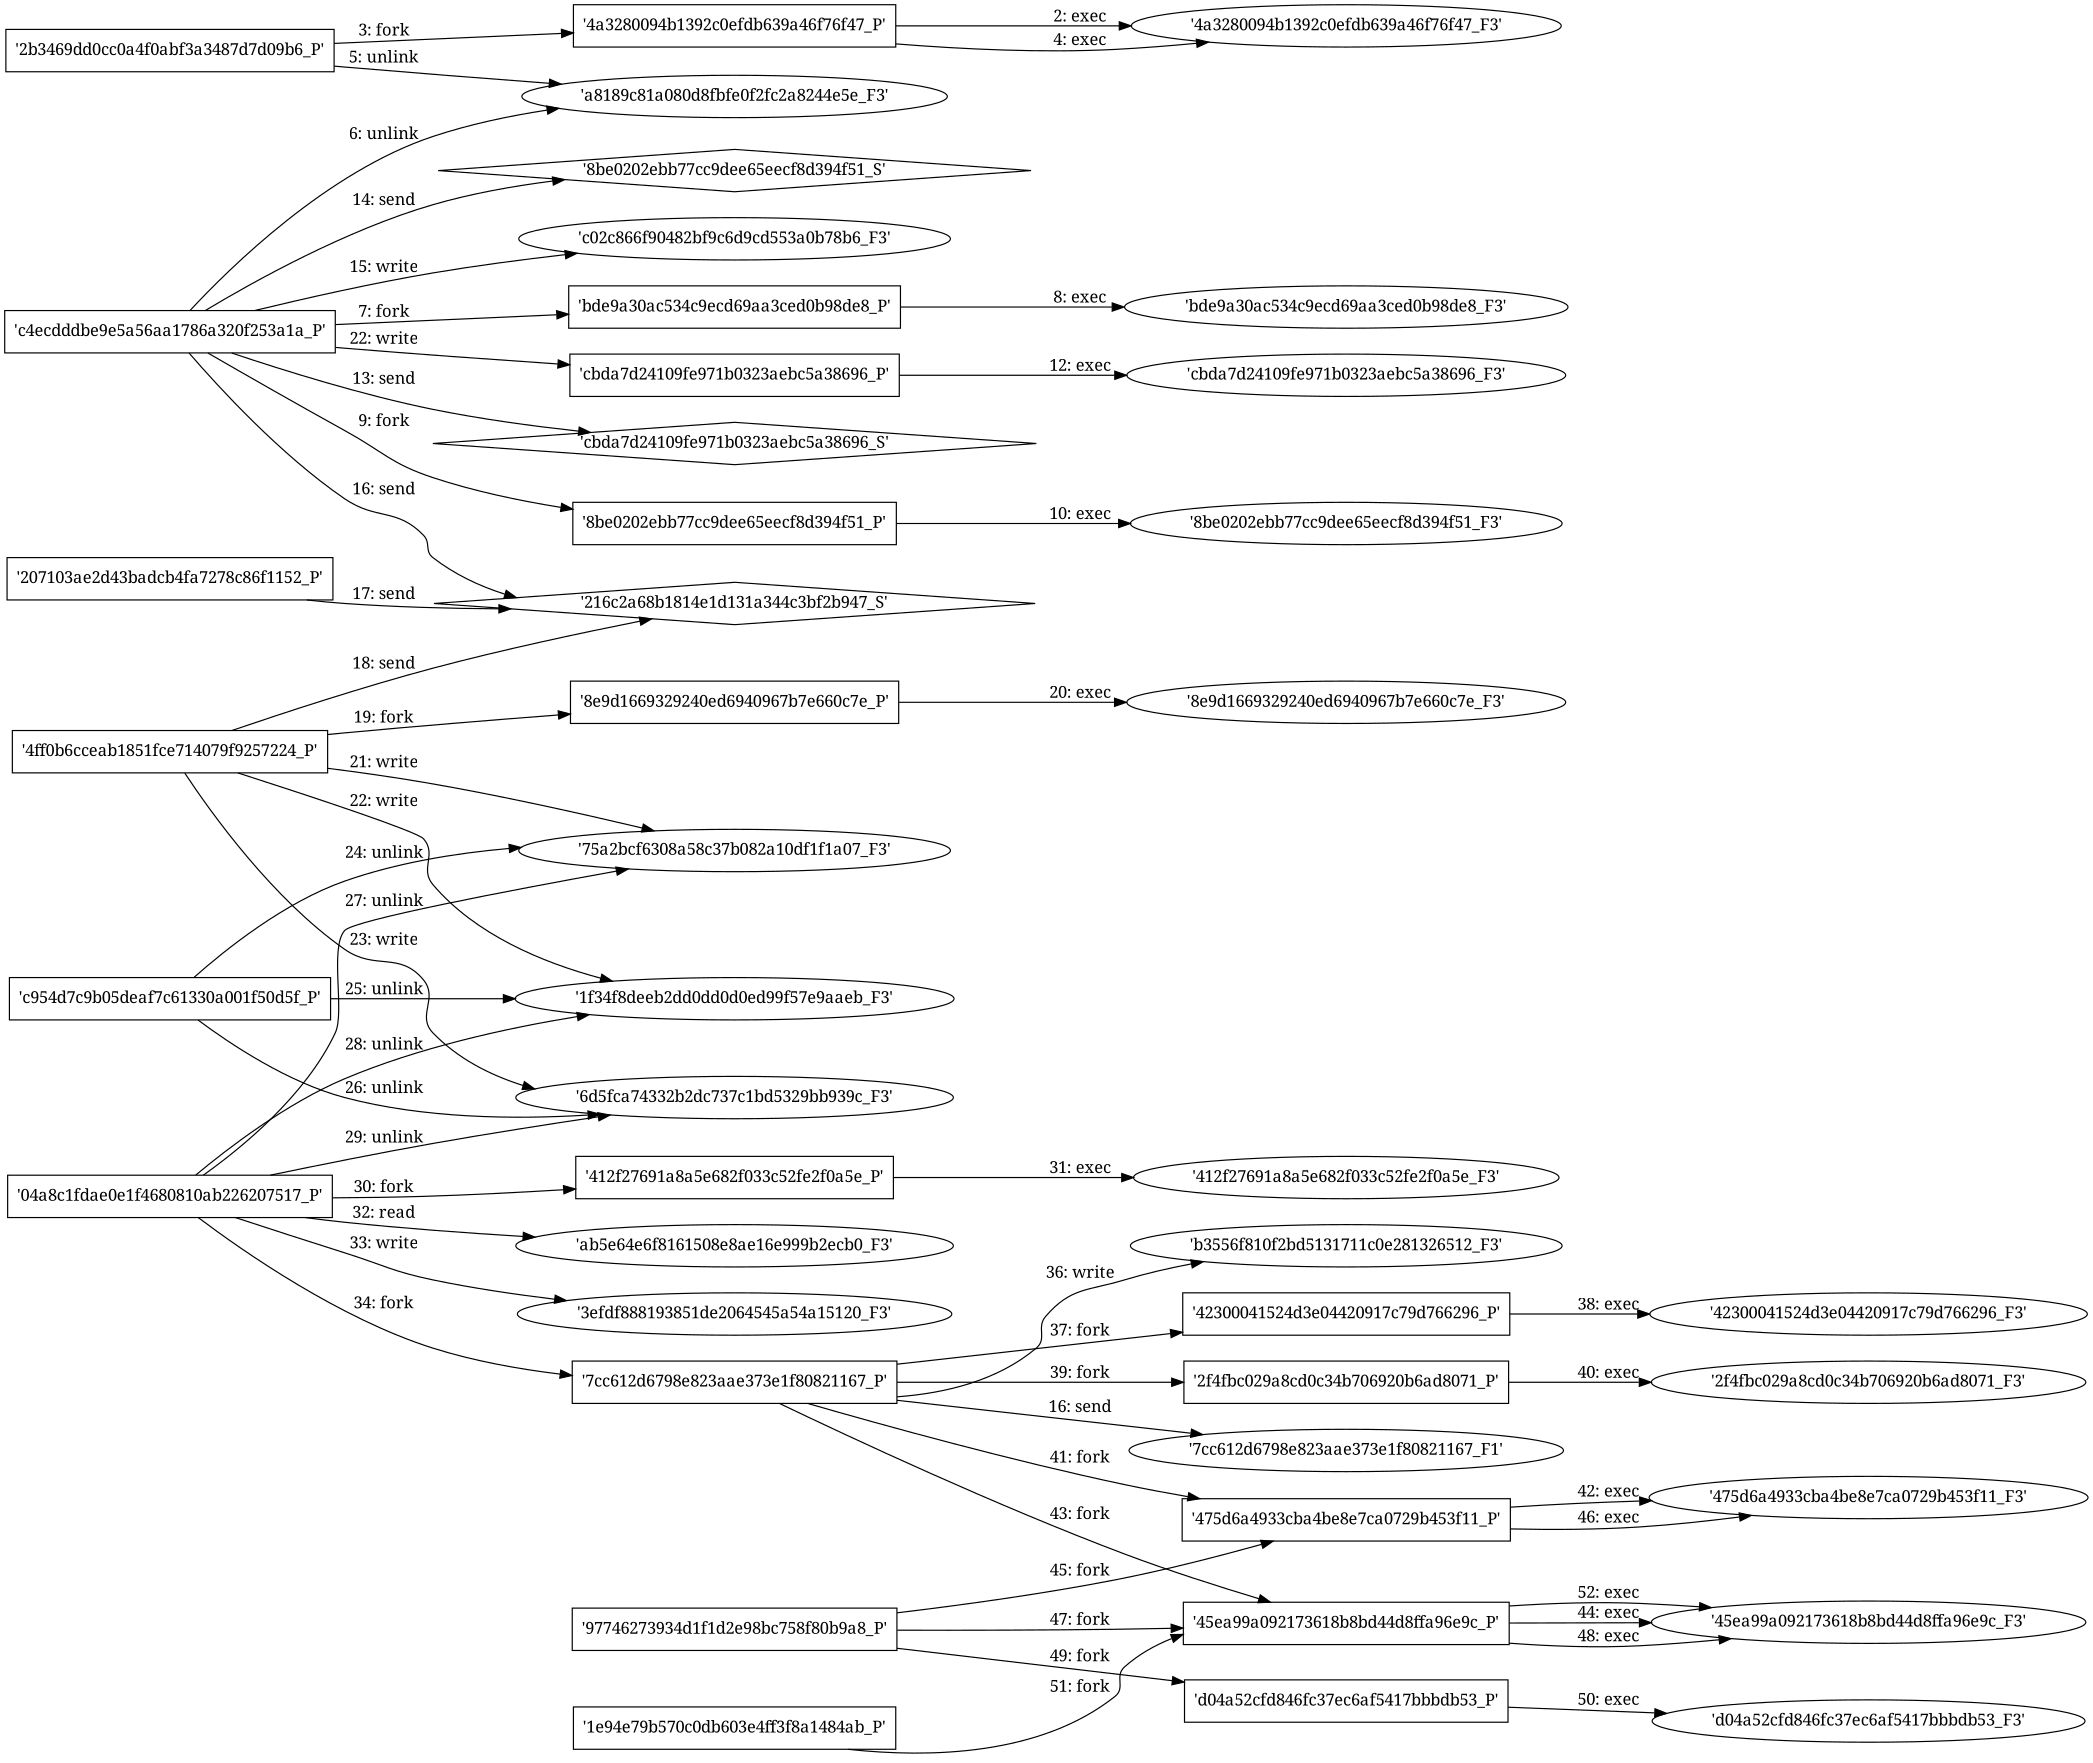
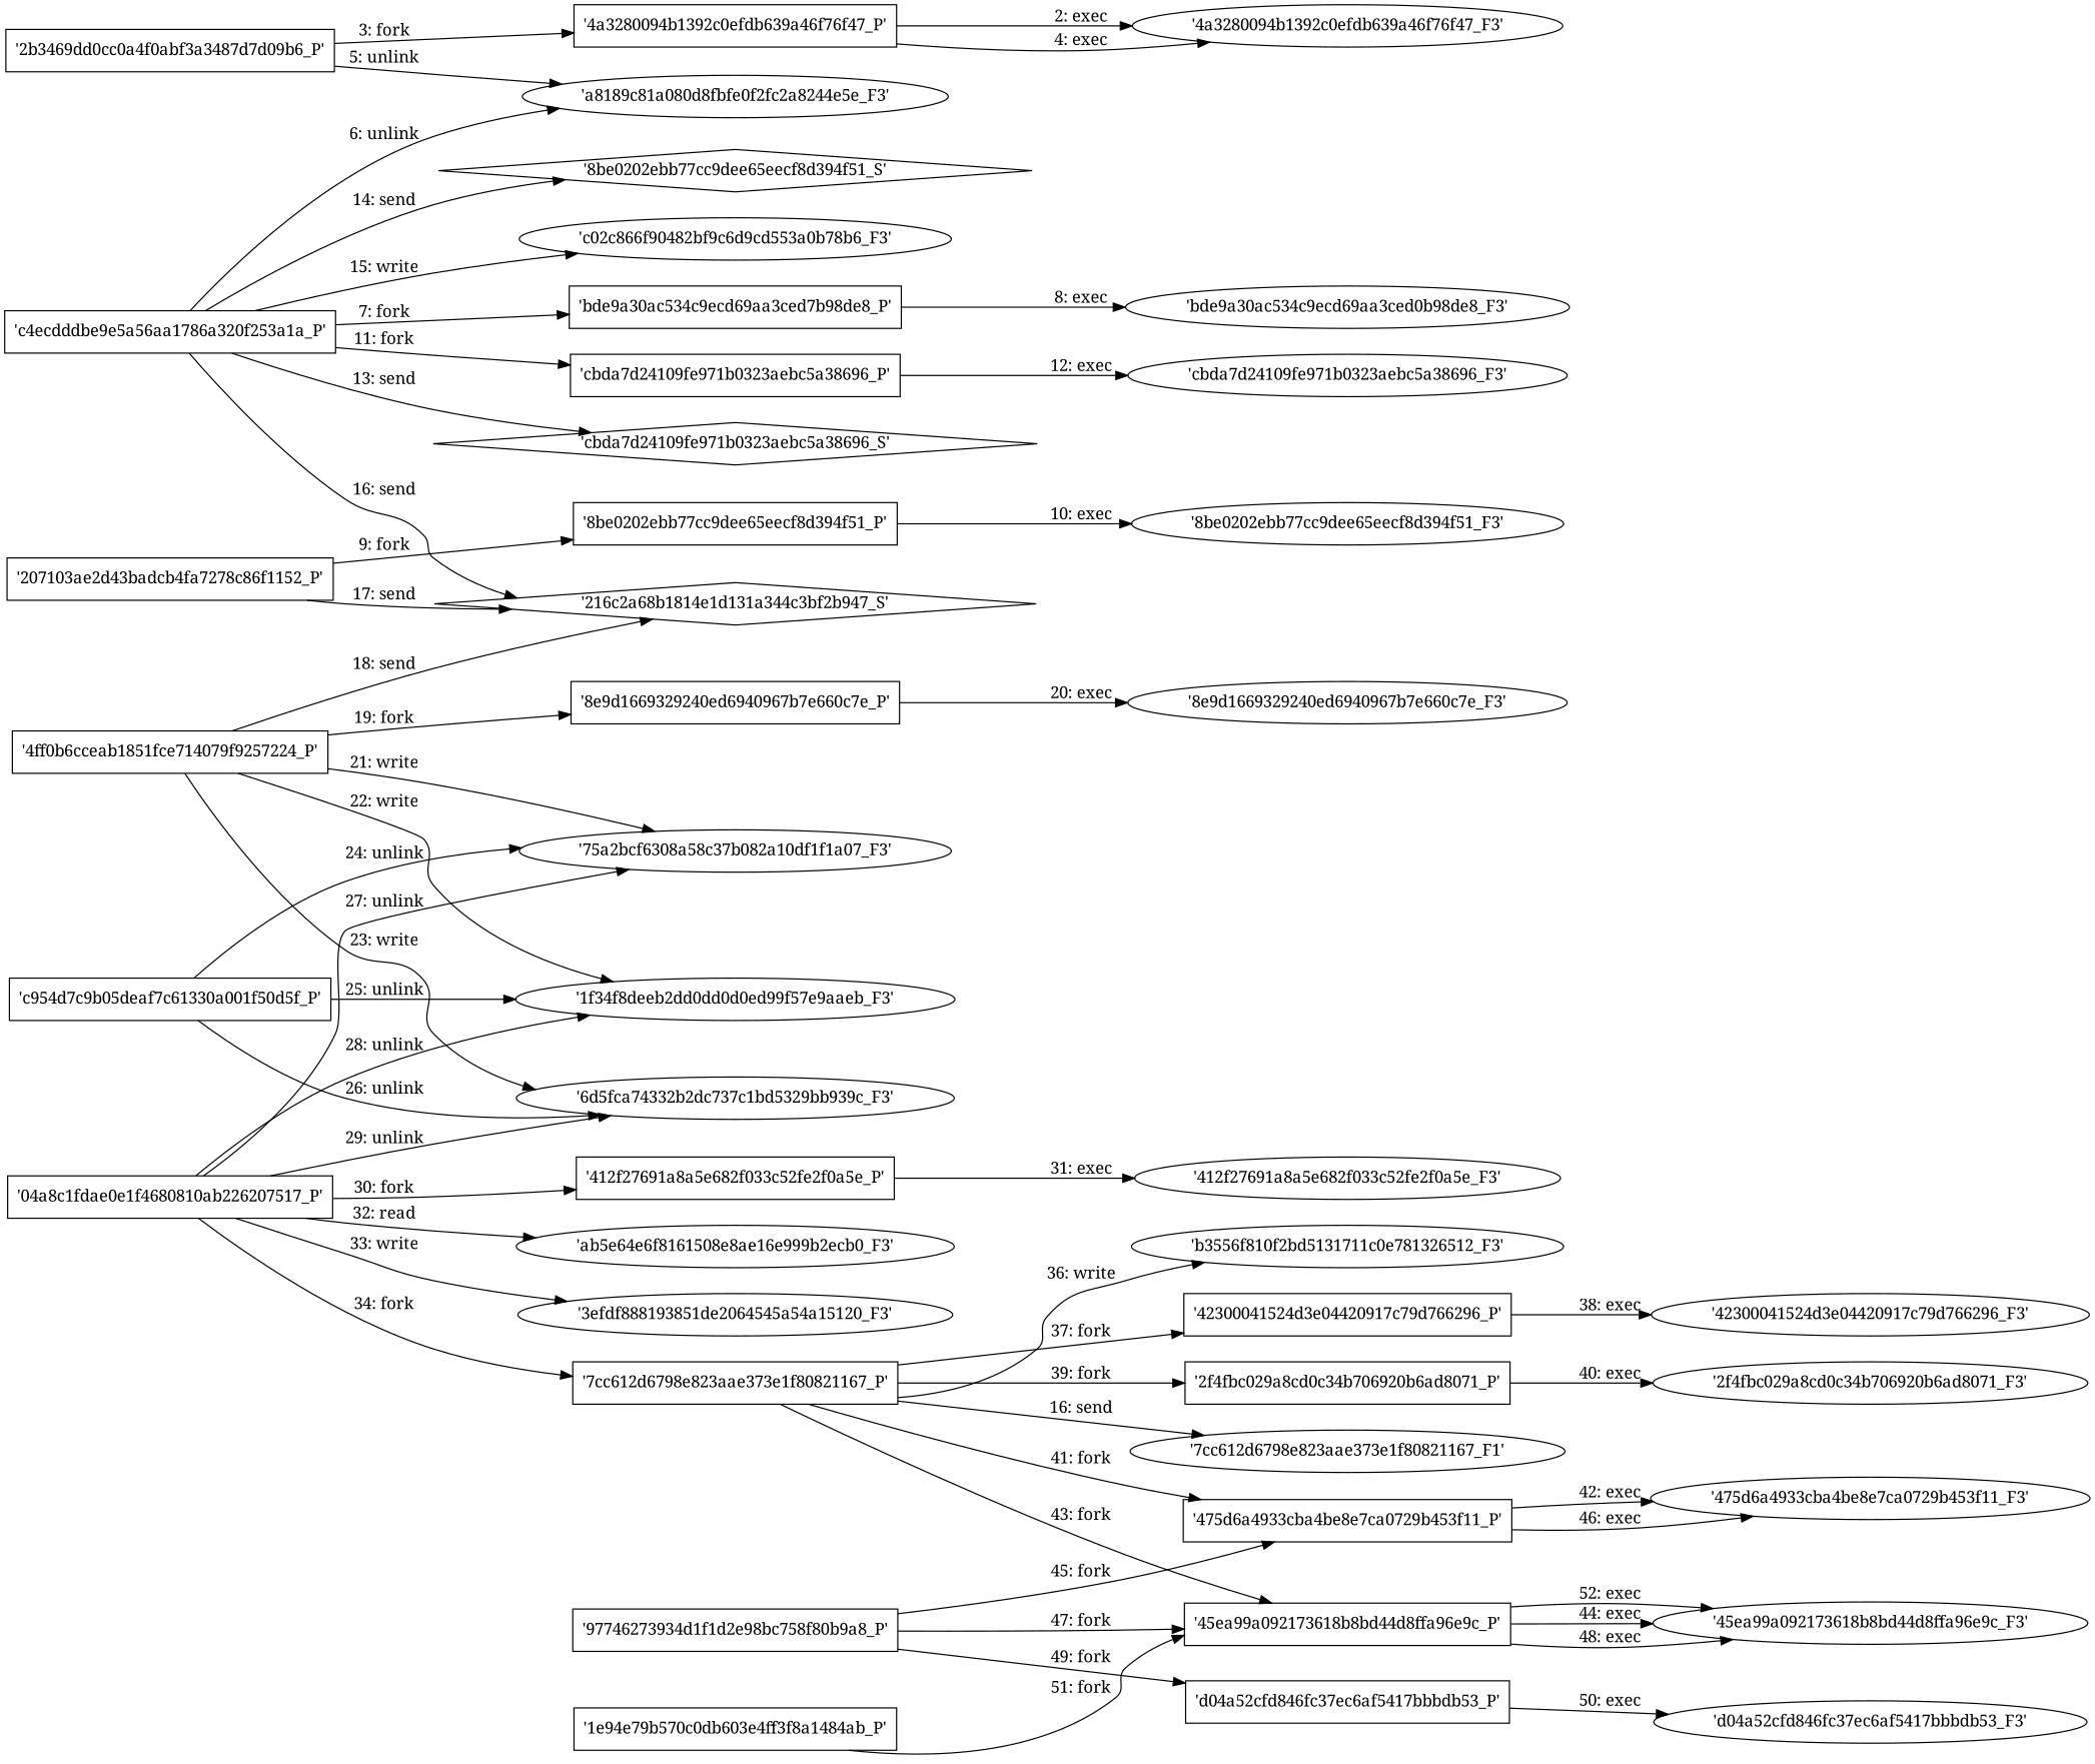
  digraph {
    engine=neato
    fixedsize=false
    fontname="Noto Serif"
    fontsize=10
    nodesep=0.3
    rankdir=LR
    ranksep=0
    splines=true
    node [fontname="Noto Serif" node_type=Process shape=ellipse]
    edge [fontname="Noto Serif"]
    "'4a3280094b1392c0efdb639a46f76f47_F3'" [node_type=File]
    "'4a3280094b1392c0efdb639a46f76f47_P'" [shape=box]
    "'2b3469dd0cc0a4f0abf3a3487d7d09b6_P'" [shape=box]
    "'a8189c81a080d8fbfe0f2fc2a8244e5e_F3'" [node_type=file]
    "'c4ecdddbe9e5a56aa1786a320f253a1a_P'" [shape=box]
-   "'bde9a30ac534c9ecd69aa3ced0b98de8_P'" [shape=box]
+   "'bde9a30ac534c9ecd69aa3ced0b98de8_P'" [shape=box label="'bde9a30ac534c9ecd69aa3ced7b98de8_P'"]
    "'8be0202ebb77cc9dee65eecf8d394f51_P'" [shape=box]
    "'cbda7d24109fe971b0323aebc5a38696_P'" [shape=box]
    "'cbda7d24109fe971b0323aebc5a38696_S'" [node_type=Socket shape=diamond]
    "'8be0202ebb77cc9dee65eecf8d394f51_S'" [node_type=Socket shape=diamond]
    "'c02c866f90482bf9c6d9cd553a0b78b6_F3'" [node_type=file]
    "'216c2a68b1814e1d131a344c3bf2b947_S'" [node_type=Socket shape=diamond]
    "'bde9a30ac534c9ecd69aa3ced0b98de8_F3'" [node_type=File]
    "'8be0202ebb77cc9dee65eecf8d394f51_F3'" [node_type=File]
    "'cbda7d24109fe971b0323aebc5a38696_F3'" [node_type=File]
    "'207103ae2d43badcb4fa7278c86f1152_P'" [shape=box]
    "'4ff0b6cceab1851fce714079f9257224_P'" [shape=box]
    "'8e9d1669329240ed6940967b7e660c7e_P'" [shape=box]
    "'75a2bcf6308a58c37b082a10df1f1a07_F3'" [node_type=file]
    "'1f34f8deeb2dd0dd0d0ed99f57e9aaeb_F3'" [node_type=file]
    "'6d5fca74332b2dc737c1bd5329bb939c_F3'" [node_type=file]
    "'8e9d1669329240ed6940967b7e660c7e_F3'" [node_type=File]
    "'c954d7c9b05deaf7c61330a001f50d5f_P'" [shape=box]
    "'04a8c1fdae0e1f4680810ab226207517_P'" [shape=box]
    "'412f27691a8a5e682f033c52fe2f0a5e_P'" [shape=box]
    "'ab5e64e6f8161508e8ae16e999b2ecb0_F3'" [node_type=file]
    n27 [label="'3efdf888193851de2064545a54a15120_F3'" node_type=file]
    "'7cc612d6798e823aae373e1f80821167_P'" [shape=box]
    "'412f27691a8a5e682f033c52fe2f0a5e_F3'" [node_type=File]
    "'7cc612d6798e823aae373e1f80821167_F1'" [node_type=File]
-   "'b3556f810f2bd5131711c0e281326512_F3'" [node_type=file]
+   "'b3556f810f2bd5131711c0e281326512_F3'" [node_type=file label="'b3556f810f2bd5131711c0e781326512_F3'"]
    "'42300041524d3e04420917c79d766296_P'" [shape=box]
    "'2f4fbc029a8cd0c34b706920b6ad8071_P'" [shape=box]
    "'475d6a4933cba4be8e7ca0729b453f11_P'" [shape=box]
    "'45ea99a092173618b8bd44d8ffa96e9c_P'" [shape=box]
    "'42300041524d3e04420917c79d766296_F3'" [node_type=File]
    "'2f4fbc029a8cd0c34b706920b6ad8071_F3'" [node_type=File]
    "'475d6a4933cba4be8e7ca0729b453f11_F3'" [node_type=File]
    "'45ea99a092173618b8bd44d8ffa96e9c_F3'" [node_type=File]
    "'97746273934d1f1d2e98bc758f80b9a8_P'" [shape=box]
    "'d04a52cfd846fc37ec6af5417bbbdb53_P'" [shape=box]
    "'d04a52cfd846fc37ec6af5417bbbdb53_F3'" [node_type=File]
    n43 [label="'1e94e79b570c0db603e4ff3f8a1484ab_P'" shape=box]
    "'4a3280094b1392c0efdb639a46f76f47_P'" -> "'4a3280094b1392c0efdb639a46f76f47_F3'" [label="2: exec"]
    "'4a3280094b1392c0efdb639a46f76f47_P'" -> "'4a3280094b1392c0efdb639a46f76f47_F3'" [label="4: exec"]
    "'2b3469dd0cc0a4f0abf3a3487d7d09b6_P'" -> "'4a3280094b1392c0efdb639a46f76f47_P'" [label="3: fork"]
    "'2b3469dd0cc0a4f0abf3a3487d7d09b6_P'" -> "'a8189c81a080d8fbfe0f2fc2a8244e5e_F3'" [label="5: unlink"]
    "'c4ecdddbe9e5a56aa1786a320f253a1a_P'" -> "'a8189c81a080d8fbfe0f2fc2a8244e5e_F3'" [label="6: unlink"]
    "'c4ecdddbe9e5a56aa1786a320f253a1a_P'" -> "'bde9a30ac534c9ecd69aa3ced0b98de8_P'" [label="7: fork"]
-   "'c4ecdddbe9e5a56aa1786a320f253a1a_P'" -> "'8be0202ebb77cc9dee65eecf8d394f51_P'" [label="9: fork"]
-   "'c4ecdddbe9e5a56aa1786a320f253a1a_P'" -> "'cbda7d24109fe971b0323aebc5a38696_P'" [label="22: write"]
+   "'207103ae2d43badcb4fa7278c86f1152_P'" -> "'8be0202ebb77cc9dee65eecf8d394f51_P'" [label="9: fork"]
+   "'c4ecdddbe9e5a56aa1786a320f253a1a_P'" -> "'cbda7d24109fe971b0323aebc5a38696_P'" [label="11: fork"]
    "'c4ecdddbe9e5a56aa1786a320f253a1a_P'" -> "'cbda7d24109fe971b0323aebc5a38696_S'" [label="13: send"]
    "'c4ecdddbe9e5a56aa1786a320f253a1a_P'" -> "'8be0202ebb77cc9dee65eecf8d394f51_S'" [label="14: send"]
    "'c4ecdddbe9e5a56aa1786a320f253a1a_P'" -> "'c02c866f90482bf9c6d9cd553a0b78b6_F3'" [label="15: write"]
    "'c4ecdddbe9e5a56aa1786a320f253a1a_P'" -> "'216c2a68b1814e1d131a344c3bf2b947_S'" [label="16: send"]
    "'bde9a30ac534c9ecd69aa3ced0b98de8_P'" -> "'bde9a30ac534c9ecd69aa3ced0b98de8_F3'" [label="8: exec"]
    "'8be0202ebb77cc9dee65eecf8d394f51_P'" -> "'8be0202ebb77cc9dee65eecf8d394f51_F3'" [label="10: exec"]
    "'cbda7d24109fe971b0323aebc5a38696_P'" -> "'cbda7d24109fe971b0323aebc5a38696_F3'" [label="12: exec"]
    "'207103ae2d43badcb4fa7278c86f1152_P'" -> "'216c2a68b1814e1d131a344c3bf2b947_S'" [label="17: send"]
    "'4ff0b6cceab1851fce714079f9257224_P'" -> "'216c2a68b1814e1d131a344c3bf2b947_S'" [label="18: send"]
    "'4ff0b6cceab1851fce714079f9257224_P'" -> "'8e9d1669329240ed6940967b7e660c7e_P'" [label="19: fork"]
    "'4ff0b6cceab1851fce714079f9257224_P'" -> "'75a2bcf6308a58c37b082a10df1f1a07_F3'" [label="21: write"]
    "'4ff0b6cceab1851fce714079f9257224_P'" -> "'1f34f8deeb2dd0dd0d0ed99f57e9aaeb_F3'" [label="22: write"]
    "'4ff0b6cceab1851fce714079f9257224_P'" -> "'6d5fca74332b2dc737c1bd5329bb939c_F3'" [label="23: write"]
    "'8e9d1669329240ed6940967b7e660c7e_P'" -> "'8e9d1669329240ed6940967b7e660c7e_F3'" [label="20: exec"]
    "'c954d7c9b05deaf7c61330a001f50d5f_P'" -> "'75a2bcf6308a58c37b082a10df1f1a07_F3'" [label="24: unlink"]
    "'c954d7c9b05deaf7c61330a001f50d5f_P'" -> "'1f34f8deeb2dd0dd0d0ed99f57e9aaeb_F3'" [label="25: unlink"]
    "'c954d7c9b05deaf7c61330a001f50d5f_P'" -> "'6d5fca74332b2dc737c1bd5329bb939c_F3'" [label="26: unlink"]
    "'04a8c1fdae0e1f4680810ab226207517_P'" -> "'75a2bcf6308a58c37b082a10df1f1a07_F3'" [label="27: unlink"]
    "'04a8c1fdae0e1f4680810ab226207517_P'" -> "'1f34f8deeb2dd0dd0d0ed99f57e9aaeb_F3'" [label="28: unlink"]
    "'04a8c1fdae0e1f4680810ab226207517_P'" -> "'6d5fca74332b2dc737c1bd5329bb939c_F3'" [label="29: unlink"]
    "'04a8c1fdae0e1f4680810ab226207517_P'" -> "'412f27691a8a5e682f033c52fe2f0a5e_P'" [label="30: fork"]
    "'04a8c1fdae0e1f4680810ab226207517_P'" -> "'ab5e64e6f8161508e8ae16e999b2ecb0_F3'" [label="32: read"]
    "'04a8c1fdae0e1f4680810ab226207517_P'" -> n27 [label="33: write"]
    "'04a8c1fdae0e1f4680810ab226207517_P'" -> "'7cc612d6798e823aae373e1f80821167_P'" [label="34: fork"]
    "'412f27691a8a5e682f033c52fe2f0a5e_P'" -> "'412f27691a8a5e682f033c52fe2f0a5e_F3'" [label="31: exec"]
    "'7cc612d6798e823aae373e1f80821167_P'" -> "'7cc612d6798e823aae373e1f80821167_F1'" [label="16: send"]
    "'7cc612d6798e823aae373e1f80821167_P'" -> "'b3556f810f2bd5131711c0e281326512_F3'" [label="36: write"]
    "'7cc612d6798e823aae373e1f80821167_P'" -> "'42300041524d3e04420917c79d766296_P'" [label="37: fork"]
    "'7cc612d6798e823aae373e1f80821167_P'" -> "'2f4fbc029a8cd0c34b706920b6ad8071_P'" [label="39: fork"]
    "'7cc612d6798e823aae373e1f80821167_P'" -> "'475d6a4933cba4be8e7ca0729b453f11_P'" [label="41: fork"]
    "'7cc612d6798e823aae373e1f80821167_P'" -> "'45ea99a092173618b8bd44d8ffa96e9c_P'" [label="43: fork"]
    "'42300041524d3e04420917c79d766296_P'" -> "'42300041524d3e04420917c79d766296_F3'" [label="38: exec"]
    "'2f4fbc029a8cd0c34b706920b6ad8071_P'" -> "'2f4fbc029a8cd0c34b706920b6ad8071_F3'" [label="40: exec"]
    "'475d6a4933cba4be8e7ca0729b453f11_P'" -> "'475d6a4933cba4be8e7ca0729b453f11_F3'" [label="42: exec"]
    "'475d6a4933cba4be8e7ca0729b453f11_P'" -> "'475d6a4933cba4be8e7ca0729b453f11_F3'" [label="46: exec"]
    "'45ea99a092173618b8bd44d8ffa96e9c_P'" -> "'45ea99a092173618b8bd44d8ffa96e9c_F3'" [label="44: exec"]
    "'45ea99a092173618b8bd44d8ffa96e9c_P'" -> "'45ea99a092173618b8bd44d8ffa96e9c_F3'" [label="48: exec"]
    "'45ea99a092173618b8bd44d8ffa96e9c_P'" -> "'45ea99a092173618b8bd44d8ffa96e9c_F3'" [label="52: exec"]
    "'97746273934d1f1d2e98bc758f80b9a8_P'" -> "'475d6a4933cba4be8e7ca0729b453f11_P'" [label="45: fork"]
    "'97746273934d1f1d2e98bc758f80b9a8_P'" -> "'45ea99a092173618b8bd44d8ffa96e9c_P'" [label="47: fork"]
    "'97746273934d1f1d2e98bc758f80b9a8_P'" -> "'d04a52cfd846fc37ec6af5417bbbdb53_P'" [label="49: fork"]
    "'d04a52cfd846fc37ec6af5417bbbdb53_P'" -> "'d04a52cfd846fc37ec6af5417bbbdb53_F3'" [label="50: exec"]
    n43 -> "'45ea99a092173618b8bd44d8ffa96e9c_P'" [label="51: fork"]
  }
